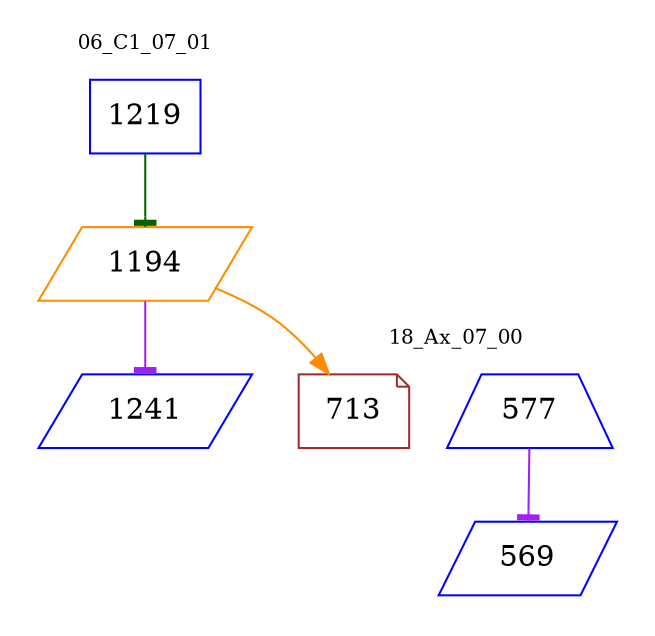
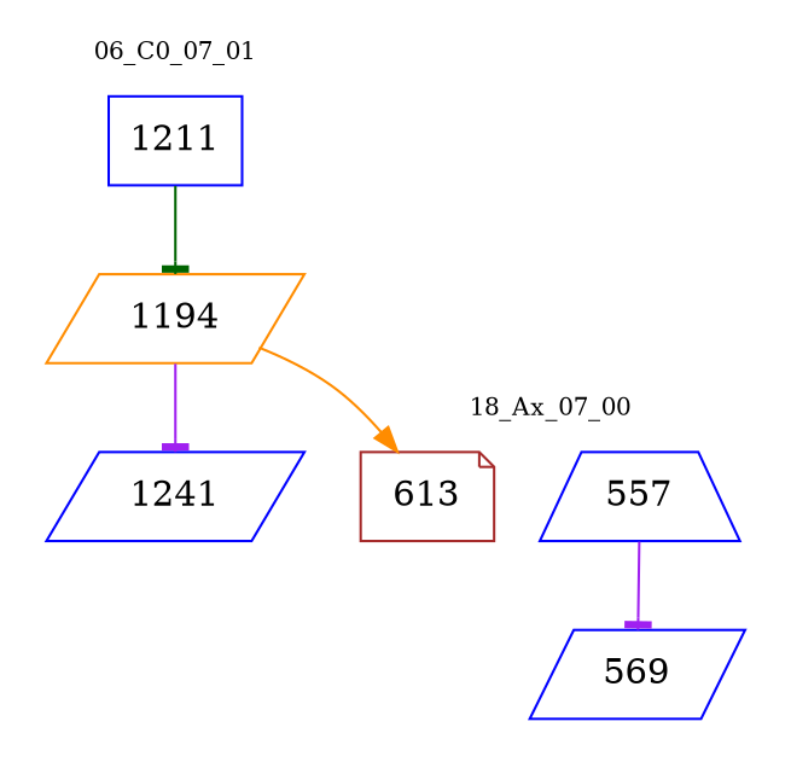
  digraph {
    node [color=blue shape=parallelogram]
    edge [arrowhead=tee color=purple]
-   n1 [label=577 shape=trapezium]
+   n1 [label=557 shape=trapezium]
    n2 [label=569]
-   n3 [color=brown label=713 shape=note]
-   n4 [label=1219 shape=box]
+   n3 [color=brown label=613 shape=note]
+   n4 [label=1211 shape=box]
    n5 [color=darkorange label=1194]
    n6 [label=1241]
    subgraph cluster_1 {
      color=white
      fontsize=10
      label="18_Ax_07_00"
      n1
      n2
      n3
    }
    subgraph cluster_2 {
      color=white
      fontsize=10
-     label="06_C1_07_01"
+     label="06_C0_07_01"
      n4
      n5
      n6
    }
    n1 -> n2
    n4 -> n5 [color=darkgreen]
    n5 -> n3 [arrowhead=normal color=darkorange]
    n5 -> n6
  }
